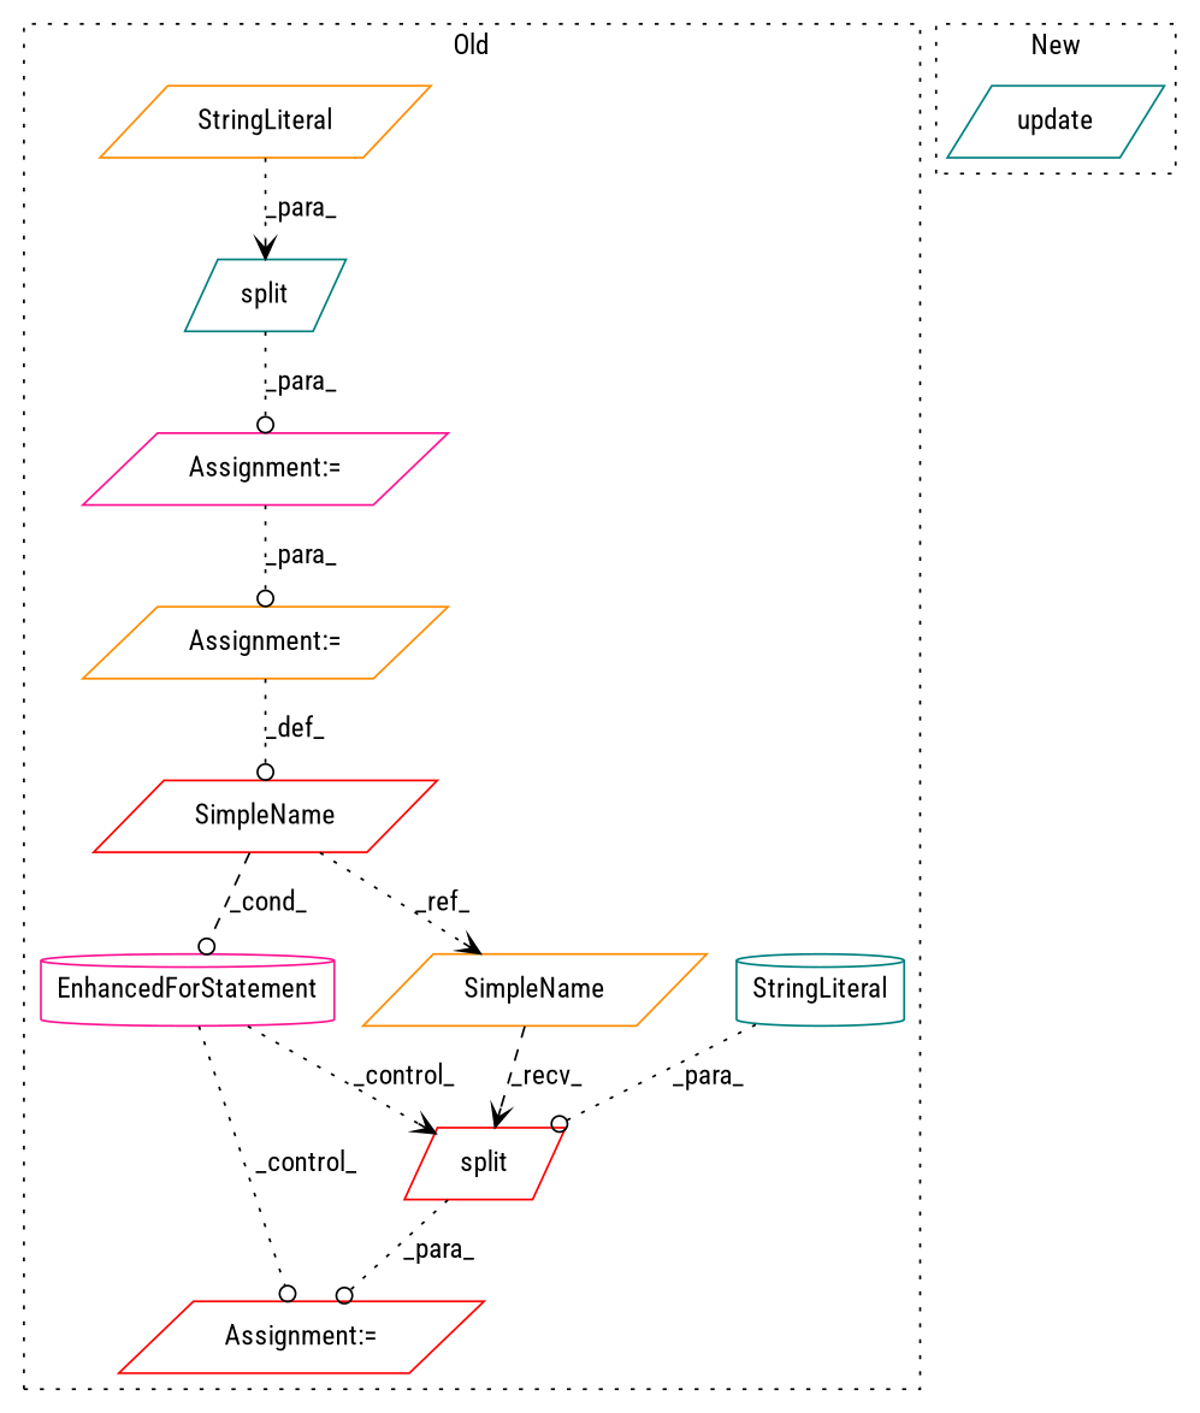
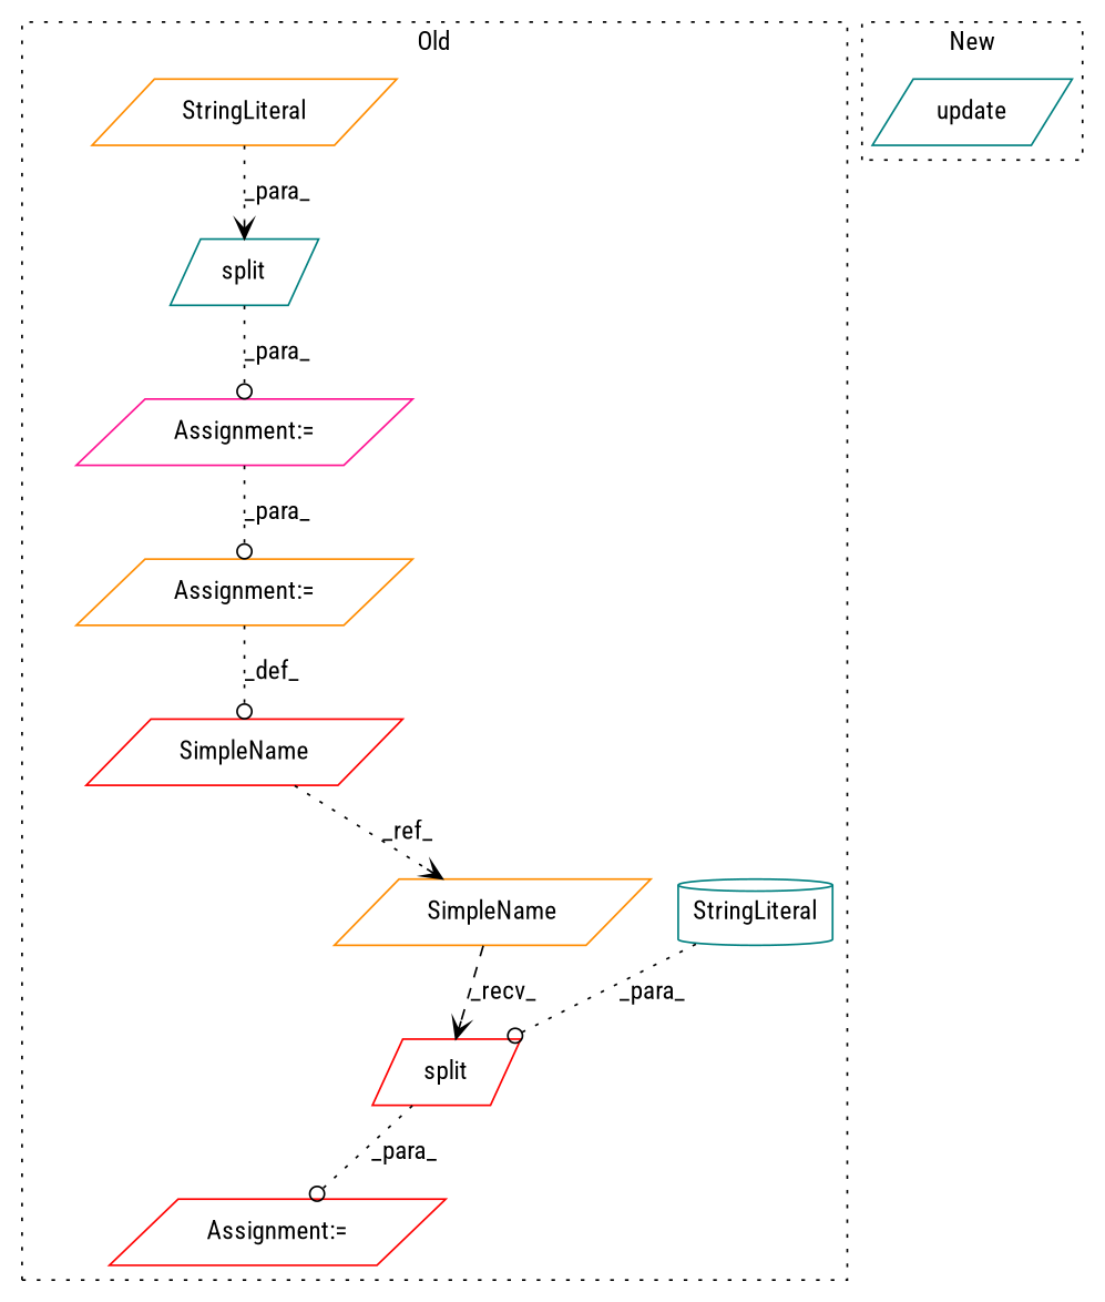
  digraph {
    fontname="Roboto Condensed"
    node [a=32 l=4 s="6921,7018" shape=parallelogram color=teal fontname="Roboto Condensed"]
    edge [style=dotted arrowhead=odot fontname="Roboto Condensed"]
    n1 [l="6,1" label=split s="6902,6912"]
    n2 [a=45 label=StringLiteral s=6908 color=darkorange]
    n3 [a=7 l=1 label="Assignment:=" s=6894 color=deeppink]
    n4 [a=7 l="57,2" label="Assignment:=" color=darkorange]
-   n5 [a=70 l="57,2" label=EnhancedForStatement shape=cylinder color=deeppink]
    n6 [a=42 label=SimpleName s=6985 color=red]
    n7 [a=7 l=16 label="Assignment:=" s=7032 color=red]
    n8 [l="6,1" label=split s="7142,7151" color=red]
    n9 [a=45 l=3 label=StringLiteral s=7148 shape=cylinder]
    n10 [a=42 label=SimpleName s=7137 color=darkorange]
    n11 [l="7,1" label=update s="8699,8748"]
    subgraph cluster_1 {
      label=Old
      style=dotted
      n1
      n2
      n3
      n4
-     n5
      n6
      n7
      n8
      n9
      n10
    }
    subgraph cluster_2 {
      label=New
      style=dotted
      n11
    }
    n1 -> n3 [label=_para_]
    n2 -> n1 [label=_para_ arrowhead=vee]
    n3 -> n4 [label=_para_]
    n4 -> n6 [label=_def_]
-   n5 -> n7 [label=_control_]
-   n5 -> n8 [label=_control_ arrowhead=vee]
-   n6 -> n5 [label=_cond_ style=dashed]
    n6 -> n10 [label=_ref_ arrowhead=vee]
    n8 -> n7 [label=_para_]
    n9 -> n8 [label=_para_]
    n10 -> n8 [label=_recv_ style=dashed arrowhead=vee]
  }
